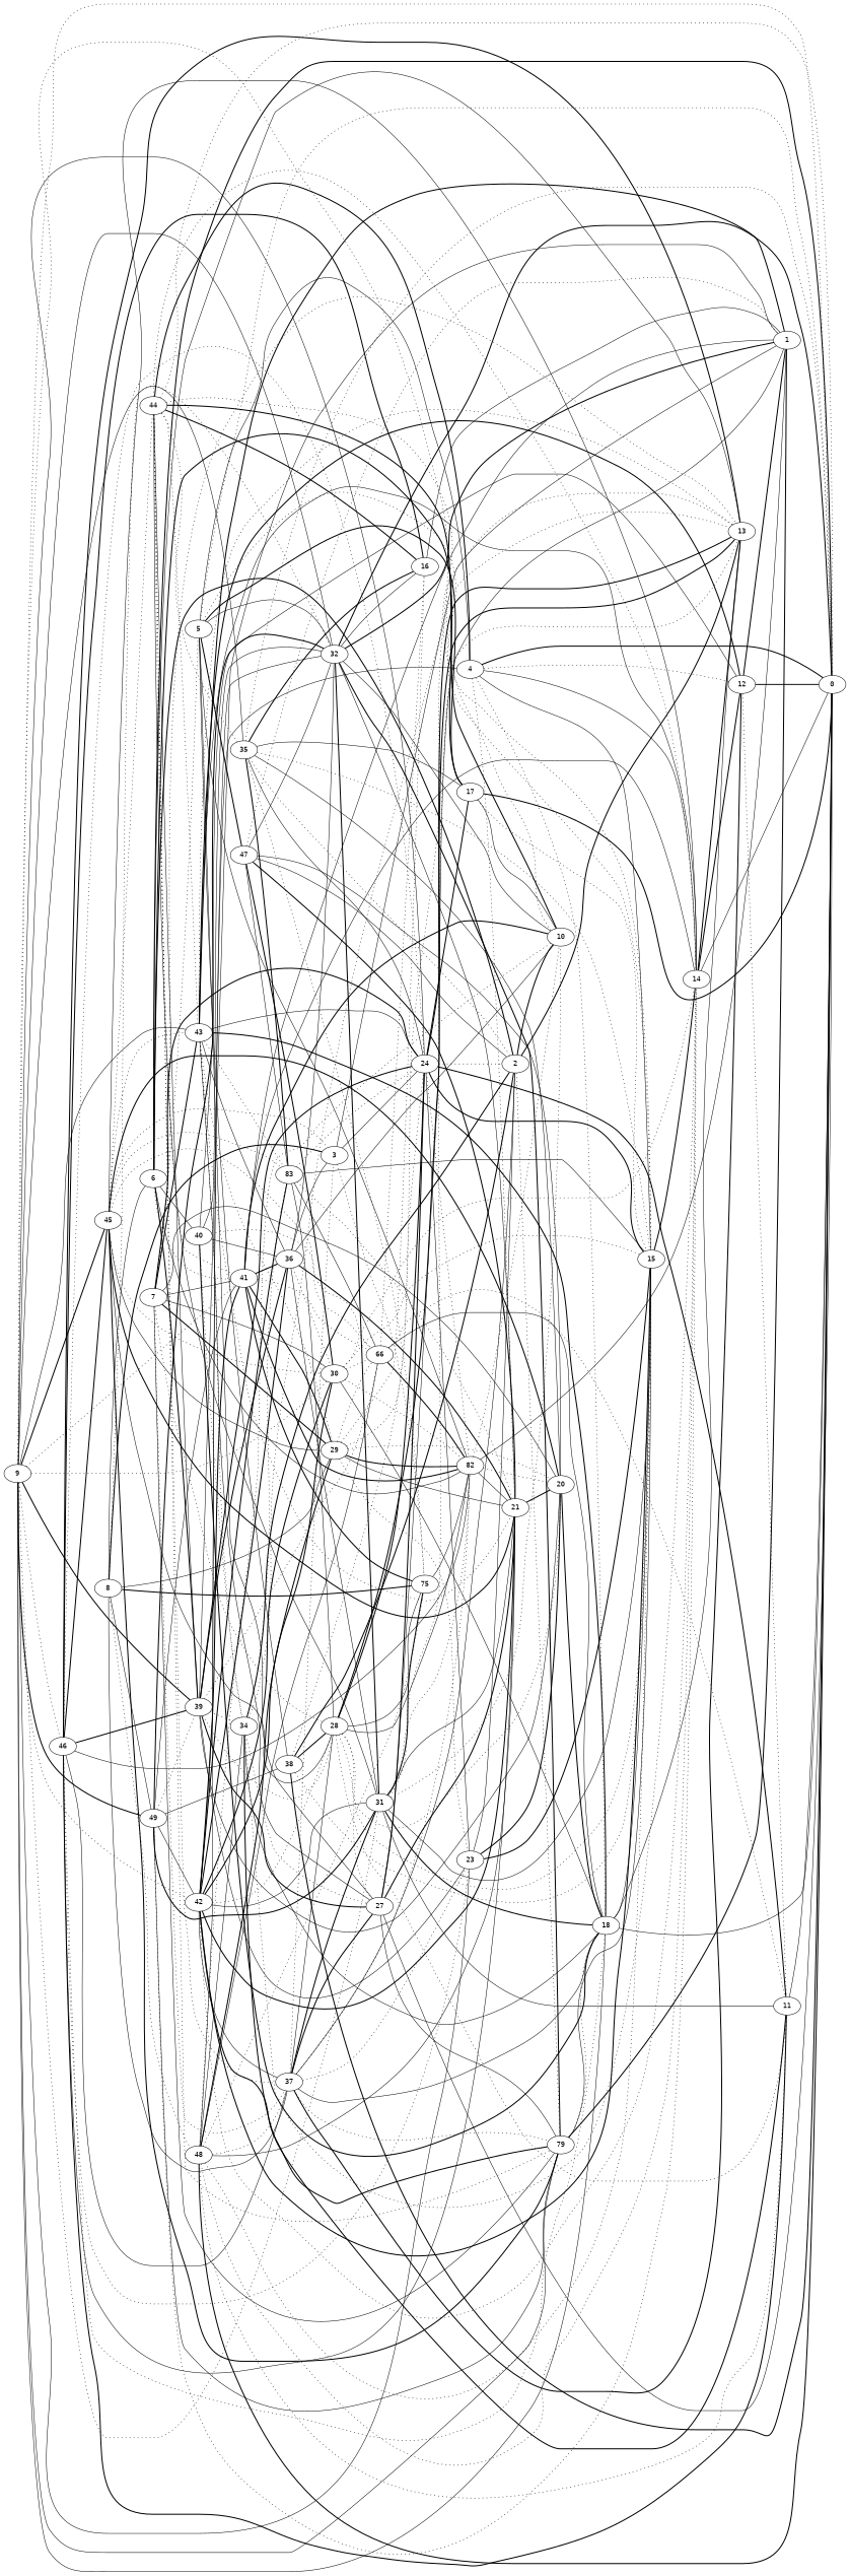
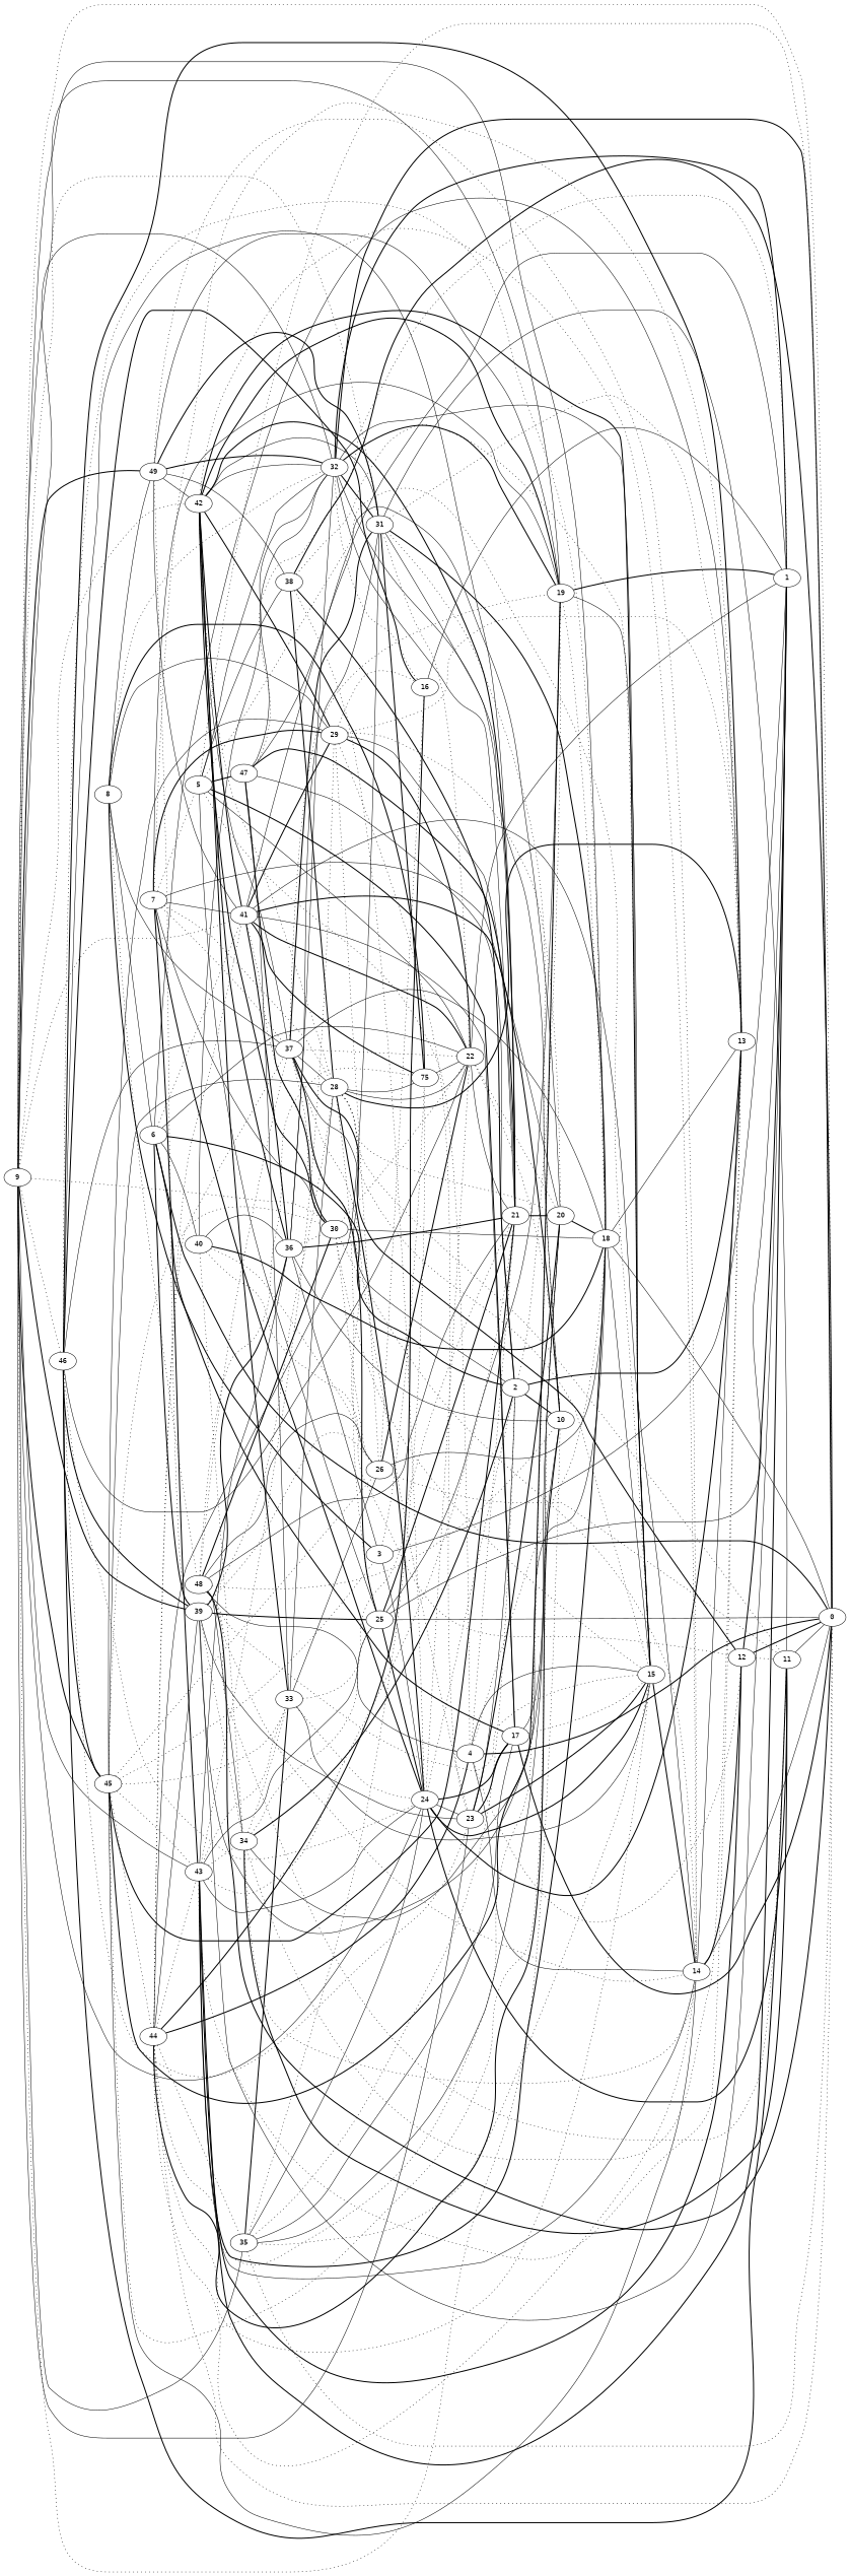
  digraph {
    fontname="DejaVu Sans Mono"
    rankdir=LR
    node [fontname="DejaVu Sans Mono"]
    edge [color=black dir=none fontname="DejaVu Sans Mono" style=dotted]
-   33 [label=83]
+   33
    21
-   26 [label=66]
+   26
    15
    24
    28
    20
    18
-   22 [label=82]
+   22
    16
    11
    14
    47
    30
    32
    1
    2
    0
    31
-   19 [label=79]
+   19
    10
    8
    n23 [label=75]
    6
    29
    37
    3
    48
    49
    13
    17
    40
    41
    39
    38
    23
    5
    4
-   27
+   27 [label=25]
    12
    36
    34
    7
    43
    35
    45
    44
    46
    9
    42
    subgraph sub_1 {
      33
      21
      26
      15
      24
      28
      20
      18
      22
      16
      11
      14
      47
      30
      32
      1
      2
      0
      31
      19
      10
      8
      n23
      6
      29
      37
      3
      48
      49
      13
      17
      40
      41
      39
      38
      23
      5
      4
      27
      12
      36
      34
      7
      43
      35
      45
      44
      46
      9
      42
    }
    33 -> 21
    33 -> 26 [style=solid]
    33 -> 15 [style=solid]
    33 -> 24
    33 -> 28 [style=solid]
    21 -> 20 [style=bold]
    26 -> 18 [style=solid]
    26 -> 22 [style=bold]
    26 -> 16
    26 -> 11
    15 -> 14 [style=bold]
    24 -> 15 [style=bold]
    24 -> 22
    24 -> 11 [style=bold]
    24 -> 2
    24 -> 13 [style=bold]
    24 -> 17 [style=bold]
    24 -> 23 [style=solid]
    28 -> 15
    28 -> 24 [style=bold]
    28 -> 20
    28 -> 22 [style=solid]
    28 -> 11
    28 -> n23 [style=solid]
    28 -> 13 [style=bold]
    28 -> 27
    20 -> 18 [style=bold]
    18 -> 15 [style=solid]
    18 -> 0 [style=solid]
    18 -> 13 [style=solid]
    22 -> 21 [style=solid]
    22 -> 20
    22 -> 1 [style=solid]
    22 -> 10
    16 -> 1 [style=solid]
    11 -> 0 [style=solid]
    14 -> 0 [style=solid]
-   14 -> 13 [style=bold]
+   14 -> 13 [style=solid]
    14 -> 12 [style=bold]
    47 -> 33 [style=solid]
    47 -> 21 [style=bold]
    47 -> 20 [style=solid]
    47 -> 30 [style=bold]
    47 -> 32 [style=solid]
    47 -> 1
    47 -> 2 [style=solid]
    30 -> 26
    30 -> 15
    30 -> 18 [style=solid]
    30 -> 22
    30 -> 14
    32 -> 21 [style=solid]
-   32 -> 16 [style=solid]
+   32 -> 16
    32 -> 1 [style=bold]
    32 -> 0 [style=bold]
    32 -> 31 [style=bold]
    32 -> 19 [style=bold]
    32 -> 10 [style=solid]
    2 -> 19
    2 -> 10 [style=bold]
    2 -> 13 [style=bold]
    31 -> 21 [style=solid]
-   31 -> 15 [style=solid]
+   32 -> 15 [style=solid]
    31 -> 18 [style=bold]
    31 -> 22
    31 -> 11 [style=solid]
    31 -> 10
    31 -> n23 [style=bold]
    31 -> 13
    19 -> 15 [style=solid]
    19 -> 18
    19 -> 1 [style=bold]
    8 -> 32
    8 -> n23 [style=bold]
    8 -> 6 [style=solid]
    8 -> 29 [style=solid]
    8 -> 37 [style=solid]
    8 -> 3 [style=bold]
    8 -> 48
    8 -> 49 [style=solid]
    n23 -> 22 [style=solid]
    6 -> 22 [style=solid]
    6 -> 2 [style=bold]
    6 -> 0 [style=bold]
    6 -> 13 [style=solid]
    6 -> 17 [style=bold]
    6 -> 40 [style=solid]
    6 -> 41
    6 -> 39 [style=bold]
    29 -> 21 [style=solid]
    29 -> 26
    29 -> 20
    29 -> 22 [style=bold]
    29 -> 16
    29 -> 13
    29 -> 23
    37 -> 28 [style=solid]
    37 -> 18 [style=solid]
    37 -> 22
-   37 -> 3
+   37 -> 30
    37 -> 2 [style=solid]
    37 -> 31 [style=bold]
    37 -> 19
    37 -> 23
    37 -> 27 [style=bold]
    37 -> 12 [style=bold]
    3 -> 24 [style=solid]
    3 -> 1 [style=solid]
    3 -> n23
    48 -> 21 [style=solid]
    48 -> 26 [style=solid]
    48 -> 15
    48 -> 11
    48 -> 14
    48 -> 30 [style=bold]
    48 -> 0 [style=bold]
    48 -> 10
    48 -> n23
    48 -> 37
    48 -> 4 [style=solid]
    48 -> 34 [style=solid]
    49 -> 14
    49 -> 32 [style=bold]
    49 -> 31 [style=bold]
    49 -> 19 [style=solid]
    49 -> 41 [style=solid]
    49 -> 39
    49 -> 38 [style=solid]
    49 -> 42 [style=solid]
    17 -> 15
    17 -> 0 [style=bold]
    17 -> 10 [style=solid]
    40 -> 26
    40 -> 18 [style=bold]
    40 -> 32 [style=solid]
-   40 -> 12 [style=solid]
+   40 -> 12
    40 -> 36 [style=solid]
    40 -> 34
    41 -> 26
    41 -> 22 [style=bold]
    41 -> 14 [style=solid]
    41 -> 1 [style=solid]
    41 -> 10 [style=bold]
    41 -> n23 [style=bold]
    41 -> 29 [style=bold]
+   41 -> 17 [style=solid]
    41 -> 36 [style=bold]
    39 -> 26
-   39 -> 24 [style=bold]
    39 -> 28
    39 -> 20 [style=solid]
    39 -> 1 [style=solid]
    39 -> 23 [style=solid]
    39 -> 27 [style=bold]
    39 -> 36 [style=bold]
    39 -> 34
    38 -> 15
    38 -> 24
    38 -> 28 [style=bold]
    38 -> 2 [style=bold]
    38 -> 0 [style=bold]
    23 -> 15 [style=bold]
    23 -> 20 [style=bold]
    23 -> 2 [style=solid]
+   23 -> 17 [style=bold]
    5 -> 15
    5 -> 22 [style=solid]
    5 -> 47 [style=bold]
    5 -> 32 [style=solid]
    5 -> 0
    5 -> 17 [style=bold]
    5 -> 38 [style=solid]
-   5 -> 4 [style=solid]
+   5 -> 4
    5 -> 27 [style=solid]
    4 -> 21
    4 -> 15 [style=solid]
    4 -> 18
    4 -> 14 [style=solid]
    4 -> 0 [style=bold]
    4 -> 12
    27 -> 21 [style=bold]
    27 -> 24 [style=bold]
    27 -> 1 [style=solid]
    27 -> 0 [style=solid]
    27 -> 19 [style=solid]
    12 -> 11
    12 -> 1 [style=bold]
    12 -> 0 [style=bold]
    36 -> 21 [style=bold]
    36 -> 30
    36 -> 32 [style=solid]
    36 -> 31 [style=solid]
    36 -> 10 [style=solid]
    36 -> 3 [style=solid]
    34 -> 33
    34 -> 18 [style=solid]
    34 -> 11 [style=bold]
    34 -> 14
    34 -> 2 [style=bold]
    34 -> 13
    34 -> 27
    7 -> 24 [style=bold]
    7 -> 28
    7 -> 20 [style=solid]
    7 -> 30 [style=solid]
    7 -> 19 [style=solid]
    7 -> 29 [style=bold]
    7 -> 37
    7 -> 13
    7 -> 41 [style=solid]
    7 -> 5
    7 -> 43 [style=bold]
    43 -> 33
    43 -> 21
    43 -> 24 [style=solid]
    43 -> 18 [style=bold]
    43 -> 14 [style=solid]
    43 -> 1 [style=bold]
    43 -> 29
    43 -> 13
    43 -> 27 [style=solid]
    43 -> 12 [style=bold]
    43 -> 36 [style=solid]
    43 -> 34
    35 -> 33 [style=bold]
    35 -> 15
    35 -> 24 [style=solid]
    35 -> 20 [style=solid]
-   35 -> 16 [style=bold]
    35 -> 2
    35 -> 0
    35 -> n23
    35 -> 17 [style=solid]
    45 -> 33
    45 -> 21 [style=bold]
    45 -> 26
    45 -> 28 [style=solid]
-   45 -> 20 [style=bold]
+   45 -> 20
    45 -> 14 [style=solid]
    45 -> 30
    45 -> 19 [style=bold]
    45 -> 29 [style=solid]
    45 -> 3
    45 -> 43
    45 -> 44
    44 -> 15
    44 -> 16 [style=bold]
    44 -> 14
    44 -> 0
    44 -> 31 [style=solid]
    44 -> 19
    44 -> 10 [style=bold]
    44 -> 37
    44 -> 41
    44 -> 39 [style=solid]
    44 -> 4 [style=bold]
    44 -> 43
    44 -> 35
    46 -> 21 [style=solid]
    46 -> 24
    46 -> 18
    46 -> 22 [style=solid]
    46 -> 16 [style=bold]
    46 -> 11 [style=bold]
    46 -> 37 [style=solid]
    46 -> 13 [style=bold]
    46 -> 39 [style=bold]
    46 -> 23
    46 -> 45 [style=bold]
    9 -> 24 [style=solid]
    9 -> 18 [style=solid]
    9 -> 30
    9 -> 32 [style=solid]
    9 -> 0
    9 -> 31
    9 -> 19 [style=solid]
    9 -> 10
    9 -> 49 [style=bold]
    9 -> 41
    9 -> 39 [style=bold]
    9 -> 23 [style=solid]
    9 -> 43 [style=solid]
    9 -> 35 [style=solid]
    9 -> 45 [style=bold]
    9 -> 46
    9 -> 42
    42 -> 33 [style=bold]
    42 -> 21 [style=bold]
    42 -> 15 [style=bold]
    42 -> 28
    42 -> 14
    42 -> 30 [style=bold]
    42 -> 32 [style=solid]
    42 -> 31 [style=solid]
    42 -> 19 [style=bold]
    42 -> 29 [style=bold]
    42 -> 37 [style=solid]
    42 -> 41 [style=bold]
    42 -> 36 [style=bold]
  }
